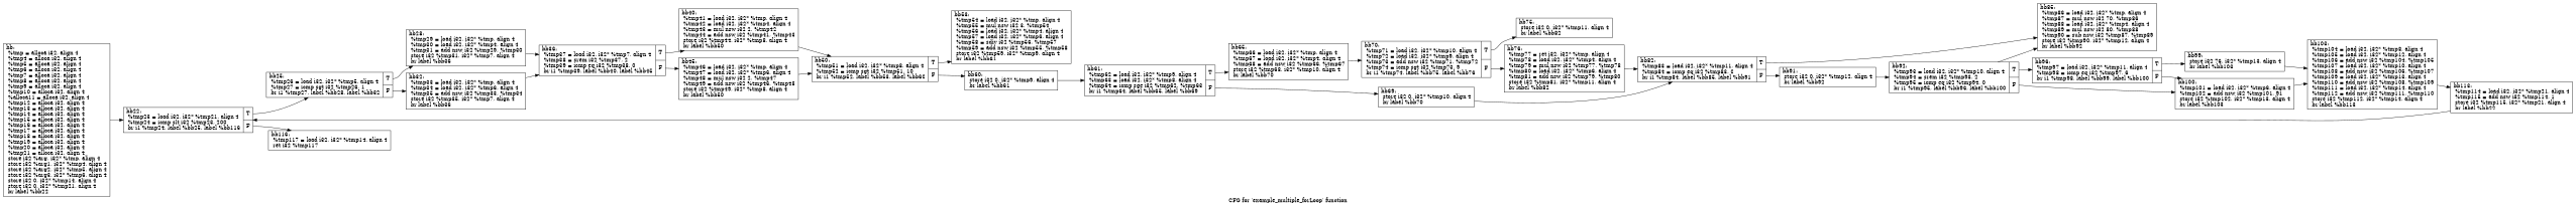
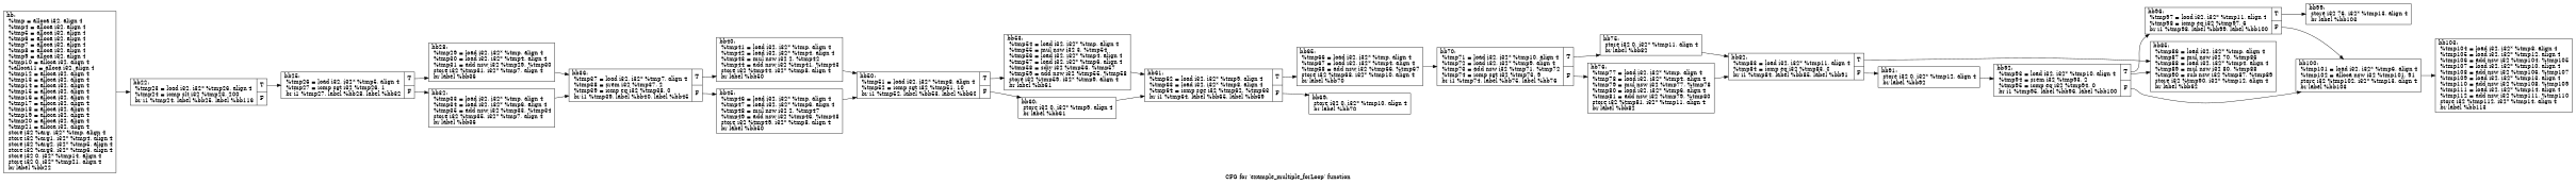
  digraph {
    label="CFG for 'example_multiple_forLoop' function"
    rankdir=LR
    node [shape=record]
    n1 [label="{bb:\l  %tmp = alloca i32, align 4\l  %tmp4 = alloca i32, align 4\l  %tmp5 = alloca i32, align 4\l  %tmp6 = alloca i32, align 4\l  %tmp7 = alloca i32, align 4\l  %tmp8 = alloca i32, align 4\l  %tmp9 = alloca i32, align 4\l  %tmp10 = alloca i32, align 4\l  %alloca11 = alloca i32, align 4\l  %tmp12 = alloca i32, align 4\l  %tmp13 = alloca i32, align 4\l  %tmp14 = alloca i32, align 4\l  %tmp15 = alloca i32, align 4\l  %tmp16 = alloca i32, align 4\l  %tmp17 = alloca i32, align 4\l  %tmp18 = alloca i32, align 4\l  %tmp19 = alloca i32, align 4\l  %tmp20 = alloca i32, align 4\l  %tmp21 = alloca i32, align 4\l  store i32 %arg, i32* %tmp, align 4\l  store i32 %arg1, i32* %tmp4, align 4\l  store i32 %arg2, i32* %tmp5, align 4\l  store i32 %arg3, i32* %tmp6, align 4\l  store i32 0, i32* %tmp14, align 4\l  store i32 0, i32* %tmp21, align 4\l  br label %bb22\l}"]
-   n2 [label="{bb22:                                             \l  %tmp23 = load i32, i32* %tmp21, align 4\l  %tmp24 = icmp slt i32 %tmp23, 200\l  br i1 %tmp24, label %bb25, label %bb116\l|{<s0>T|<s1>F}}"]
+   n2 [label="{bb22:                                             \l  %tmp23 = load i32, i32* %tmp26, align 4\l  %tmp24 = icmp slt i32 %tmp23, 200\l  br i1 %tmp24, label %bb25, label %bb116\l|{<s0>T|<s1>F}}"]
    n3 [label="{bb25:                                             \l  %tmp26 = load i32, i32* %tmp5, align 4\l  %tmp27 = icmp sgt i32 %tmp26, 1\l  br i1 %tmp27, label %bb28, label %bb32\l|{<s0>T|<s1>F}}"]
-   n4 [label="{bb116:                                            \l  %tmp117 = load i32, i32* %tmp14, align 4\l  ret i32 %tmp117\l}"]
    n5 [label="{bb28:                                             \l  %tmp29 = load i32, i32* %tmp, align 4\l  %tmp30 = load i32, i32* %tmp4, align 4\l  %tmp31 = add nsw i32 %tmp29, %tmp30\l  store i32 %tmp31, i32* %tmp7, align 4\l  br label %bb36\l}"]
    n6 [label="{bb32:                                             \l  %tmp33 = load i32, i32* %tmp, align 4\l  %tmp34 = load i32, i32* %tmp6, align 4\l  %tmp35 = add nsw i32 %tmp33, %tmp34\l  store i32 %tmp35, i32* %tmp7, align 4\l  br label %bb36\l}"]
    n7 [label="{bb36:                                             \l  %tmp37 = load i32, i32* %tmp7, align 4\l  %tmp38 = srem i32 %tmp37, 2\l  %tmp39 = icmp eq i32 %tmp38, 0\l  br i1 %tmp39, label %bb40, label %bb45\l|{<s0>T|<s1>F}}"]
    n8 [label="{bb40:                                             \l  %tmp41 = load i32, i32* %tmp, align 4\l  %tmp42 = load i32, i32* %tmp4, align 4\l  %tmp43 = mul nsw i32 2, %tmp42\l  %tmp44 = add nsw i32 %tmp41, %tmp43\l  store i32 %tmp44, i32* %tmp8, align 4\l  br label %bb50\l}"]
    n9 [label="{bb45:                                             \l  %tmp46 = load i32, i32* %tmp, align 4\l  %tmp47 = load i32, i32* %tmp6, align 4\l  %tmp48 = mul nsw i32 2, %tmp47\l  %tmp49 = add nsw i32 %tmp46, %tmp48\l  store i32 %tmp49, i32* %tmp8, align 4\l  br label %bb50\l}"]
    n10 [label="{bb50:                                             \l  %tmp51 = load i32, i32* %tmp8, align 4\l  %tmp52 = icmp sgt i32 %tmp51, 10\l  br i1 %tmp52, label %bb53, label %bb60\l|{<s0>T|<s1>F}}"]
    n11 [label="{bb53:                                             \l  %tmp54 = load i32, i32* %tmp, align 4\l  %tmp55 = mul nsw i32 3, %tmp54\l  %tmp56 = load i32, i32* %tmp4, align 4\l  %tmp57 = load i32, i32* %tmp6, align 4\l  %tmp58 = sdiv i32 %tmp56, %tmp57\l  %tmp59 = add nsw i32 %tmp55, %tmp58\l  store i32 %tmp59, i32* %tmp9, align 4\l  br label %bb61\l}"]
    n12 [label="{bb60:                                             \l  store i32 0, i32* %tmp9, align 4\l  br label %bb61\l}"]
    n13 [label="{bb61:                                             \l  %tmp62 = load i32, i32* %tmp9, align 4\l  %tmp63 = load i32, i32* %tmp8, align 4\l  %tmp64 = icmp sge i32 %tmp62, %tmp63\l  br i1 %tmp64, label %bb65, label %bb69\l|{<s0>T|<s1>F}}"]
    n14 [label="{bb65:                                             \l  %tmp66 = load i32, i32* %tmp, align 4\l  %tmp67 = load i32, i32* %tmp4, align 4\l  %tmp68 = add nsw i32 %tmp66, %tmp67\l  store i32 %tmp68, i32* %tmp10, align 4\l  br label %bb70\l}"]
    n15 [label="{bb69:                                             \l  store i32 0, i32* %tmp10, align 4\l  br label %bb70\l}"]
    n16 [label="{bb70:                                             \l  %tmp71 = load i32, i32* %tmp10, align 4\l  %tmp72 = load i32, i32* %tmp9, align 4\l  %tmp73 = add nsw i32 %tmp71, %tmp72\l  %tmp74 = icmp sgt i32 %tmp73, 9\l  br i1 %tmp74, label %bb75, label %bb76\l|{<s0>T|<s1>F}}"]
    n17 [label="{bb75:                                             \l  store i32 0, i32* %tmp11, align 4\l  br label %bb82\l}"]
-   n18 [label="{bb76:                                             \l  %tmp77 = ret i32, i32* %tmp, align 4\l  %tmp78 = load i32, i32* %tmp4, align 4\l  %tmp79 = mul nsw i32 %tmp77, %tmp78\l  %tmp80 = load i32, i32* %tmp6, align 4\l  %tmp81 = add nsw i32 %tmp79, %tmp80\l  store i32 %tmp81, i32* %tmp11, align 4\l  br label %bb82\l}"]
+   n18 [label="{bb76:                                             \l  %tmp77 = load i32, i32* %tmp, align 4\l  %tmp78 = load i32, i32* %tmp4, align 4\l  %tmp79 = mul nsw i32 %tmp77, %tmp78\l  %tmp80 = load i32, i32* %tmp6, align 4\l  %tmp81 = add nsw i32 %tmp79, %tmp80\l  store i32 %tmp81, i32* %tmp11, align 4\l  br label %bb82\l}"]
    n19 [label="{bb82:                                             \l  %tmp83 = load i32, i32* %tmp11, align 4\l  %tmp84 = icmp eq i32 %tmp83, 0\l  br i1 %tmp84, label %bb85, label %bb91\l|{<s0>T|<s1>F}}"]
-   n20 [label="{bb85:                                             \l  %tmp86 = load i32, i32* %tmp, align 4\l  %tmp87 = mul nsw i32 70, %tmp86\l  %tmp88 = load i32, i32* %tmp4, align 4\l  %tmp89 = mul nsw i32 80, %tmp88\l  %tmp90 = sub nsw i32 %tmp87, %tmp89\l  store i32 %tmp90, i32* %tmp12, align 4\l  br label %bb92\l}"]
+   n20 [label="{bb85:                                             \l  %tmp86 = load i32, i32* %tmp, align 4\l  %tmp87 = mul nsw i32 70, %tmp86\l  %tmp88 = load i32, i32* %tmp4, align 4\l  %tmp89 = mul nsw i32 80, %tmp88\l  %tmp90 = sub nsw i32 %tmp87, %tmp89\l  store i32 %tmp90, i32* %tmp12, align 4\l  br label %bb62\l}"]
    n21 [label="{bb91:                                             \l  store i32 0, i32* %tmp12, align 4\l  br label %bb92\l}"]
    n22 [label="{bb92:                                             \l  %tmp93 = load i32, i32* %tmp10, align 4\l  %tmp94 = srem i32 %tmp93, 2\l  %tmp95 = icmp eq i32 %tmp94, 0\l  br i1 %tmp95, label %bb96, label %bb100\l|{<s0>T|<s1>F}}"]
    n23 [label="{bb96:                                             \l  %tmp97 = load i32, i32* %tmp11, align 4\l  %tmp98 = icmp eq i32 %tmp97, 6\l  br i1 %tmp98, label %bb99, label %bb100\l|{<s0>T|<s1>F}}"]
-   n24 [label="{bb100:                                            \l  %tmp101 = load i32, i32* %tmp6, align 4\l  %tmp102 = add nsw i32 %tmp101, 91\l  store i32 %tmp102, i32* %tmp13, align 4\l  br label %bb103\l}"]
+   n24 [label="{bb100:                                            \l  %tmp101 = load i32, i32* %tmp6, align 4\l  %tmp102 = alloca nsw i32 %tmp101, 91\l  store i32 %tmp102, i32* %tmp13, align 4\l  br label %bb103\l}"]
    n25 [label="{bb99:                                             \l  store i32 76, i32* %tmp13, align 4\l  br label %bb103\l}"]
    n26 [label="{bb103:                                            \l  %tmp104 = load i32, i32* %tmp8, align 4\l  %tmp105 = load i32, i32* %tmp12, align 4\l  %tmp106 = add nsw i32 %tmp104, %tmp105\l  %tmp107 = load i32, i32* %tmp10, align 4\l  %tmp108 = add nsw i32 %tmp106, %tmp107\l  %tmp109 = load i32, i32* %tmp13, align 4\l  %tmp110 = add nsw i32 %tmp108, %tmp109\l  %tmp111 = load i32, i32* %tmp14, align 4\l  %tmp112 = add nsw i32 %tmp111, %tmp110\l  store i32 %tmp112, i32* %tmp14, align 4\l  br label %bb113\l}"]
-   n27 [label="{bb113:                                            \l  %tmp114 = load i32, i32* %tmp21, align 4\l  %tmp115 = add nsw i32 %tmp114, 1\l  store i32 %tmp115, i32* %tmp21, align 4\l  br label %bb22\l}"]
    n1 -> n2
    n2 -> n3 [tailport=s0]
-   n2 -> n4 [tailport=s1]
    n3 -> n5 [tailport=s0]
    n3 -> n6 [tailport=s1]
    n5 -> n7
    n6 -> n7
    n7 -> n8 [tailport=s0]
    n7 -> n9 [tailport=s1]
    n8 -> n10
    n9 -> n10
    n10 -> n11 [tailport=s0]
    n10 -> n12 [tailport=s1]
+   n11 -> n13
    n12 -> n13
    n13 -> n14 [tailport=s0]
    n13 -> n15 [tailport=s1]
    n14 -> n16
    n16 -> n17 [tailport=s0]
    n16 -> n18 [tailport=s1]
-   n15 -> n19
+   n17 -> n19
    n18 -> n19
    n19 -> n20 [tailport=s0]
    n19 -> n21 [tailport=s1]
    n21 -> n22
    n22 -> n20
    n22 -> n23 [tailport=s0]
    n22 -> n24 [tailport=s1]
    n23 -> n24 [tailport=s1]
    n23 -> n25 [tailport=s0]
    n24 -> n26
-   n25 -> n26
-   n26 -> n27
-   n27 -> n2
  }
